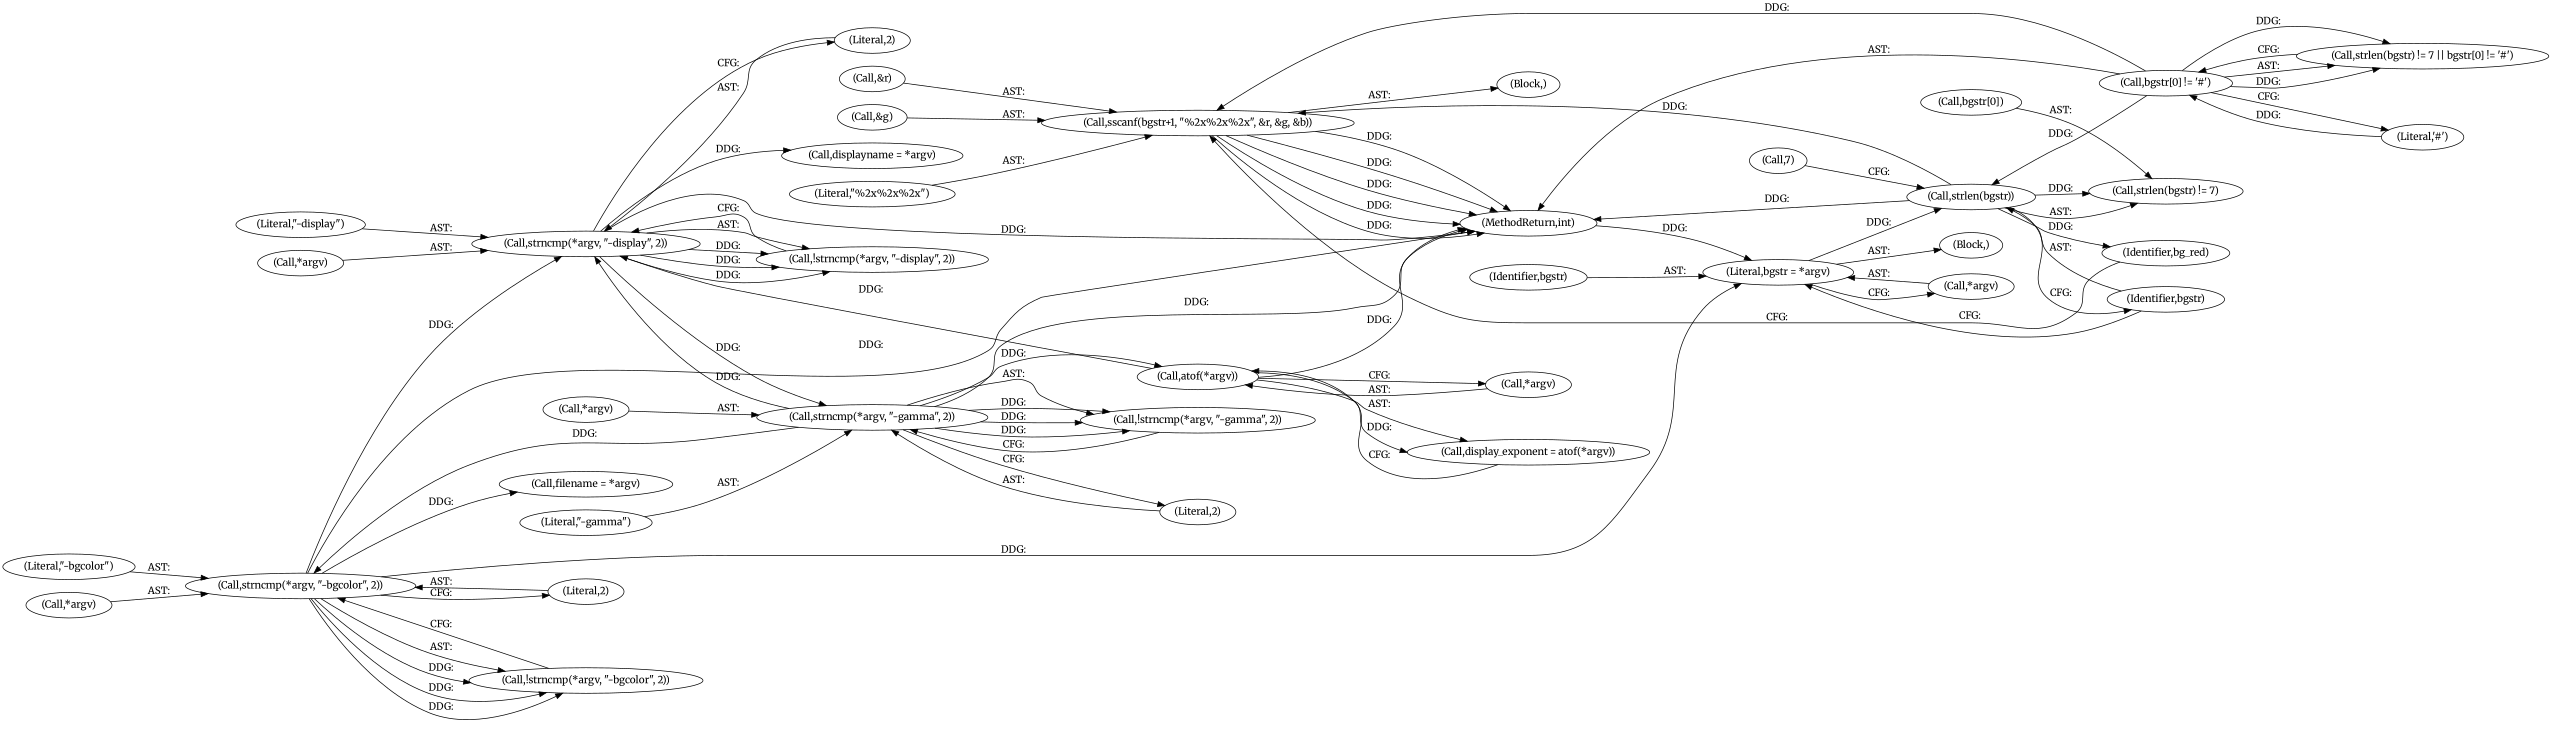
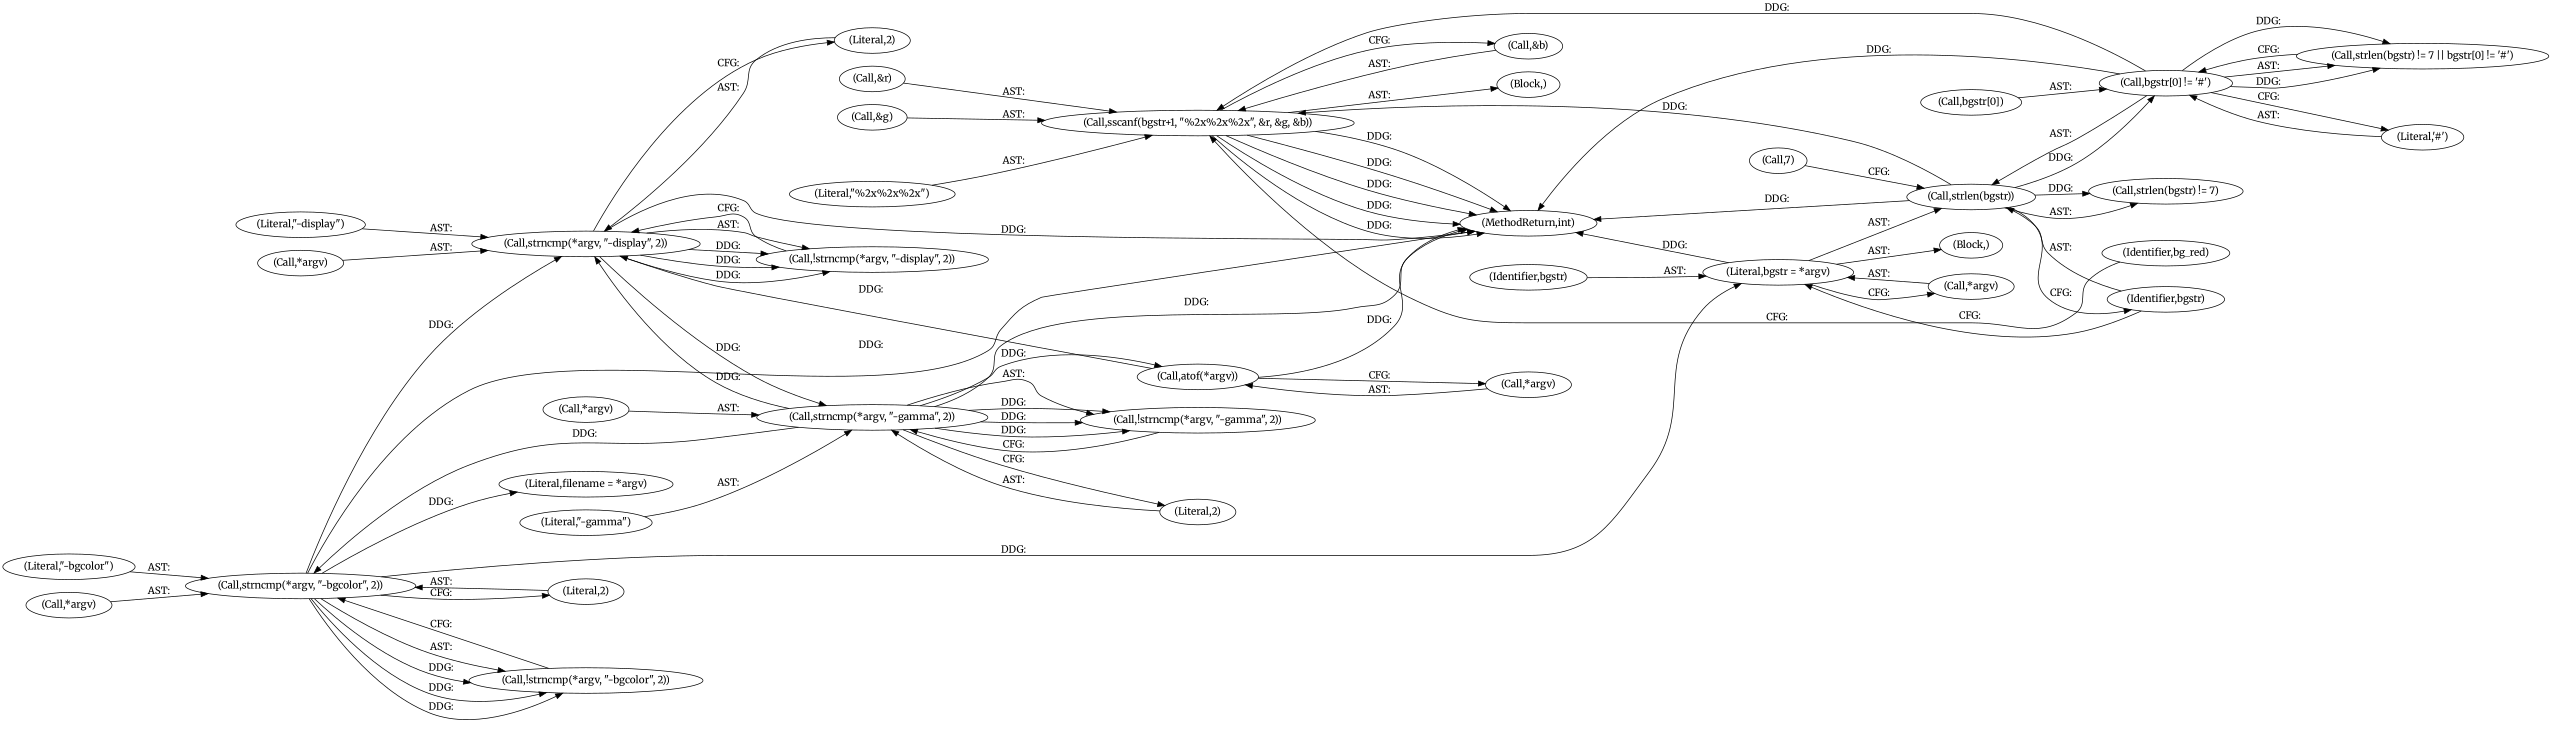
  digraph {
    fontname=Merriweather
    rankdir=LR
    node [fontname=Merriweather]
    edge [fontname=Merriweather]
    n1 [label="(Call,sscanf(bgstr+1, \"%2x%2x%2x\", &r, &g, &b))"]
    n2 [label="(MethodReturn,int)"]
+   n3 [label="(Call,&b)"]
    n4 [label="(Block,)"]
    n5 [label="(Call,strlen(bgstr))"]
    n6 [label="(Call,bgstr[0] != '#')"]
    n7 [label="(Call,strlen(bgstr) != 7)"]
    n8 [label="(Identifier,bgstr)"]
    n9 [label="(Call,strlen(bgstr) != 7 || bgstr[0] != '#')"]
    n10 [label="(Literal,'#')"]
    n11 [label="(Literal,bgstr = *argv)"]
    n12 [label="(Block,)"]
    n13 [label="(Call,*argv)"]
    n14 [label="(Call,strncmp(*argv, \"-bgcolor\", 2))"]
    n15 [label="(Call,strncmp(*argv, \"-display\", 2))"]
    n16 [label="(Call,!strncmp(*argv, \"-bgcolor\", 2))"]
    n17 [label="(Literal,2)"]
-   n18 [label="(Call,filename = *argv)"]
+   n18 [label="(Literal,filename = *argv)"]
    n19 [label="(Call,strncmp(*argv, \"-gamma\", 2))"]
-   n20 [label="(Call,displayname = *argv)"]
    n21 [label="(Call,!strncmp(*argv, \"-display\", 2))"]
    n22 [label="(Literal,2)"]
    n23 [label="(Call,atof(*argv))"]
    n24 [label="(Literal,2)"]
    n25 [label="(Call,!strncmp(*argv, \"-gamma\", 2))"]
    n26 [label="(Call,*argv)"]
-   n27 [label="(Call,display_exponent = atof(*argv))"]
    n28 [label="(Call,&r)"]
    n29 [label="(Literal,\"-display\")"]
    n30 [label="(Identifier,bgstr)"]
    n31 [label="(Call,7)"]
    n32 [label="(Literal,\"-gamma\")"]
    n33 [label="(Call,*argv)"]
    n34 [label="(Identifier,bg_red)"]
    n35 [label="(Literal,\"-bgcolor\")"]
    n36 [label="(Call,&g)"]
    n37 [label="(Call,*argv)"]
    n38 [label="(Call,bgstr[0])"]
    n39 [label="(Literal,\"%2x%2x%2x\")"]
    n40 [label="(Call,*argv)"]
    n1 -> n2 [label="DDG: "]
    n1 -> n2 [label="DDG: "]
    n1 -> n2 [label="DDG: "]
    n1 -> n2 [label="DDG: "]
    n1 -> n2 [label="DDG: "]
+   n1 -> n3 [label="CFG: "]
    n1 -> n4 [label="AST: "]
+   n3 -> n1 [label="AST: "]
    n5 -> n1 [label="DDG: "]
    n5 -> n2 [label="DDG: "]
-   n5 -> n34 [label="DDG: "]
+   n5 -> n6 [label="DDG: "]
    n5 -> n7 [label="AST: "]
    n5 -> n7 [label="DDG: "]
    n5 -> n8 [label="CFG: "]
    n6 -> n1 [label="DDG: "]
-   n6 -> n2 [label="AST: "]
-   n6 -> n5 [label="DDG: "]
+   n6 -> n2 [label="DDG: "]
+   n6 -> n5 [label="AST: "]
    n6 -> n9 [label="AST: "]
    n6 -> n9 [label="DDG: "]
    n6 -> n9 [label="DDG: "]
    n6 -> n10 [label="CFG: "]
    n8 -> n5 [label="AST: "]
    n8 -> n11 [label="CFG: "]
    n9 -> n6 [label="CFG: "]
-   n10 -> n6 [label="DDG: "]
-   n2 -> n11 [label="DDG: "]
-   n11 -> n5 [label="DDG: "]
+   n10 -> n6 [label="AST: "]
+   n11 -> n2 [label="DDG: "]
+   n11 -> n5 [label="AST: "]
    n11 -> n12 [label="AST: "]
    n11 -> n13 [label="CFG: "]
    n13 -> n11 [label="AST: "]
    n14 -> n2 [label="DDG: "]
    n14 -> n11 [label="DDG: "]
    n14 -> n15 [label="DDG: "]
    n14 -> n16 [label="AST: "]
    n14 -> n16 [label="DDG: "]
    n14 -> n16 [label="DDG: "]
    n14 -> n16 [label="DDG: "]
    n14 -> n17 [label="CFG: "]
    n14 -> n18 [label="DDG: "]
    n15 -> n2 [label="DDG: "]
    n15 -> n19 [label="DDG: "]
-   n15 -> n20 [label="DDG: "]
    n15 -> n21 [label="AST: "]
    n15 -> n21 [label="DDG: "]
    n15 -> n21 [label="DDG: "]
    n15 -> n21 [label="DDG: "]
    n15 -> n22 [label="CFG: "]
    n16 -> n14 [label="CFG: "]
    n17 -> n14 [label="AST: "]
    n19 -> n2 [label="DDG: "]
    n19 -> n14 [label="DDG: "]
    n19 -> n15 [label="DDG: "]
    n19 -> n23 [label="DDG: "]
    n19 -> n24 [label="CFG: "]
    n19 -> n25 [label="AST: "]
    n19 -> n25 [label="DDG: "]
    n19 -> n25 [label="DDG: "]
    n19 -> n25 [label="DDG: "]
    n21 -> n15 [label="CFG: "]
    n22 -> n15 [label="AST: "]
    n23 -> n2 [label="DDG: "]
    n23 -> n15 [label="DDG: "]
    n23 -> n26 [label="CFG: "]
-   n23 -> n27 [label="AST: "]
-   n23 -> n27 [label="DDG: "]
    n24 -> n19 [label="AST: "]
    n25 -> n19 [label="CFG: "]
    n26 -> n23 [label="AST: "]
-   n27 -> n23 [label="CFG: "]
    n28 -> n1 [label="AST: "]
    n29 -> n15 [label="AST: "]
    n30 -> n11 [label="AST: "]
    n31 -> n5 [label="CFG: "]
    n32 -> n19 [label="AST: "]
    n33 -> n19 [label="AST: "]
    n34 -> n1 [label="CFG: "]
    n35 -> n14 [label="AST: "]
    n36 -> n1 [label="AST: "]
    n37 -> n15 [label="AST: "]
-   n38 -> n7 [label="AST: "]
+   n38 -> n6 [label="AST: "]
    n39 -> n1 [label="AST: "]
    n40 -> n14 [label="AST: "]
  }
